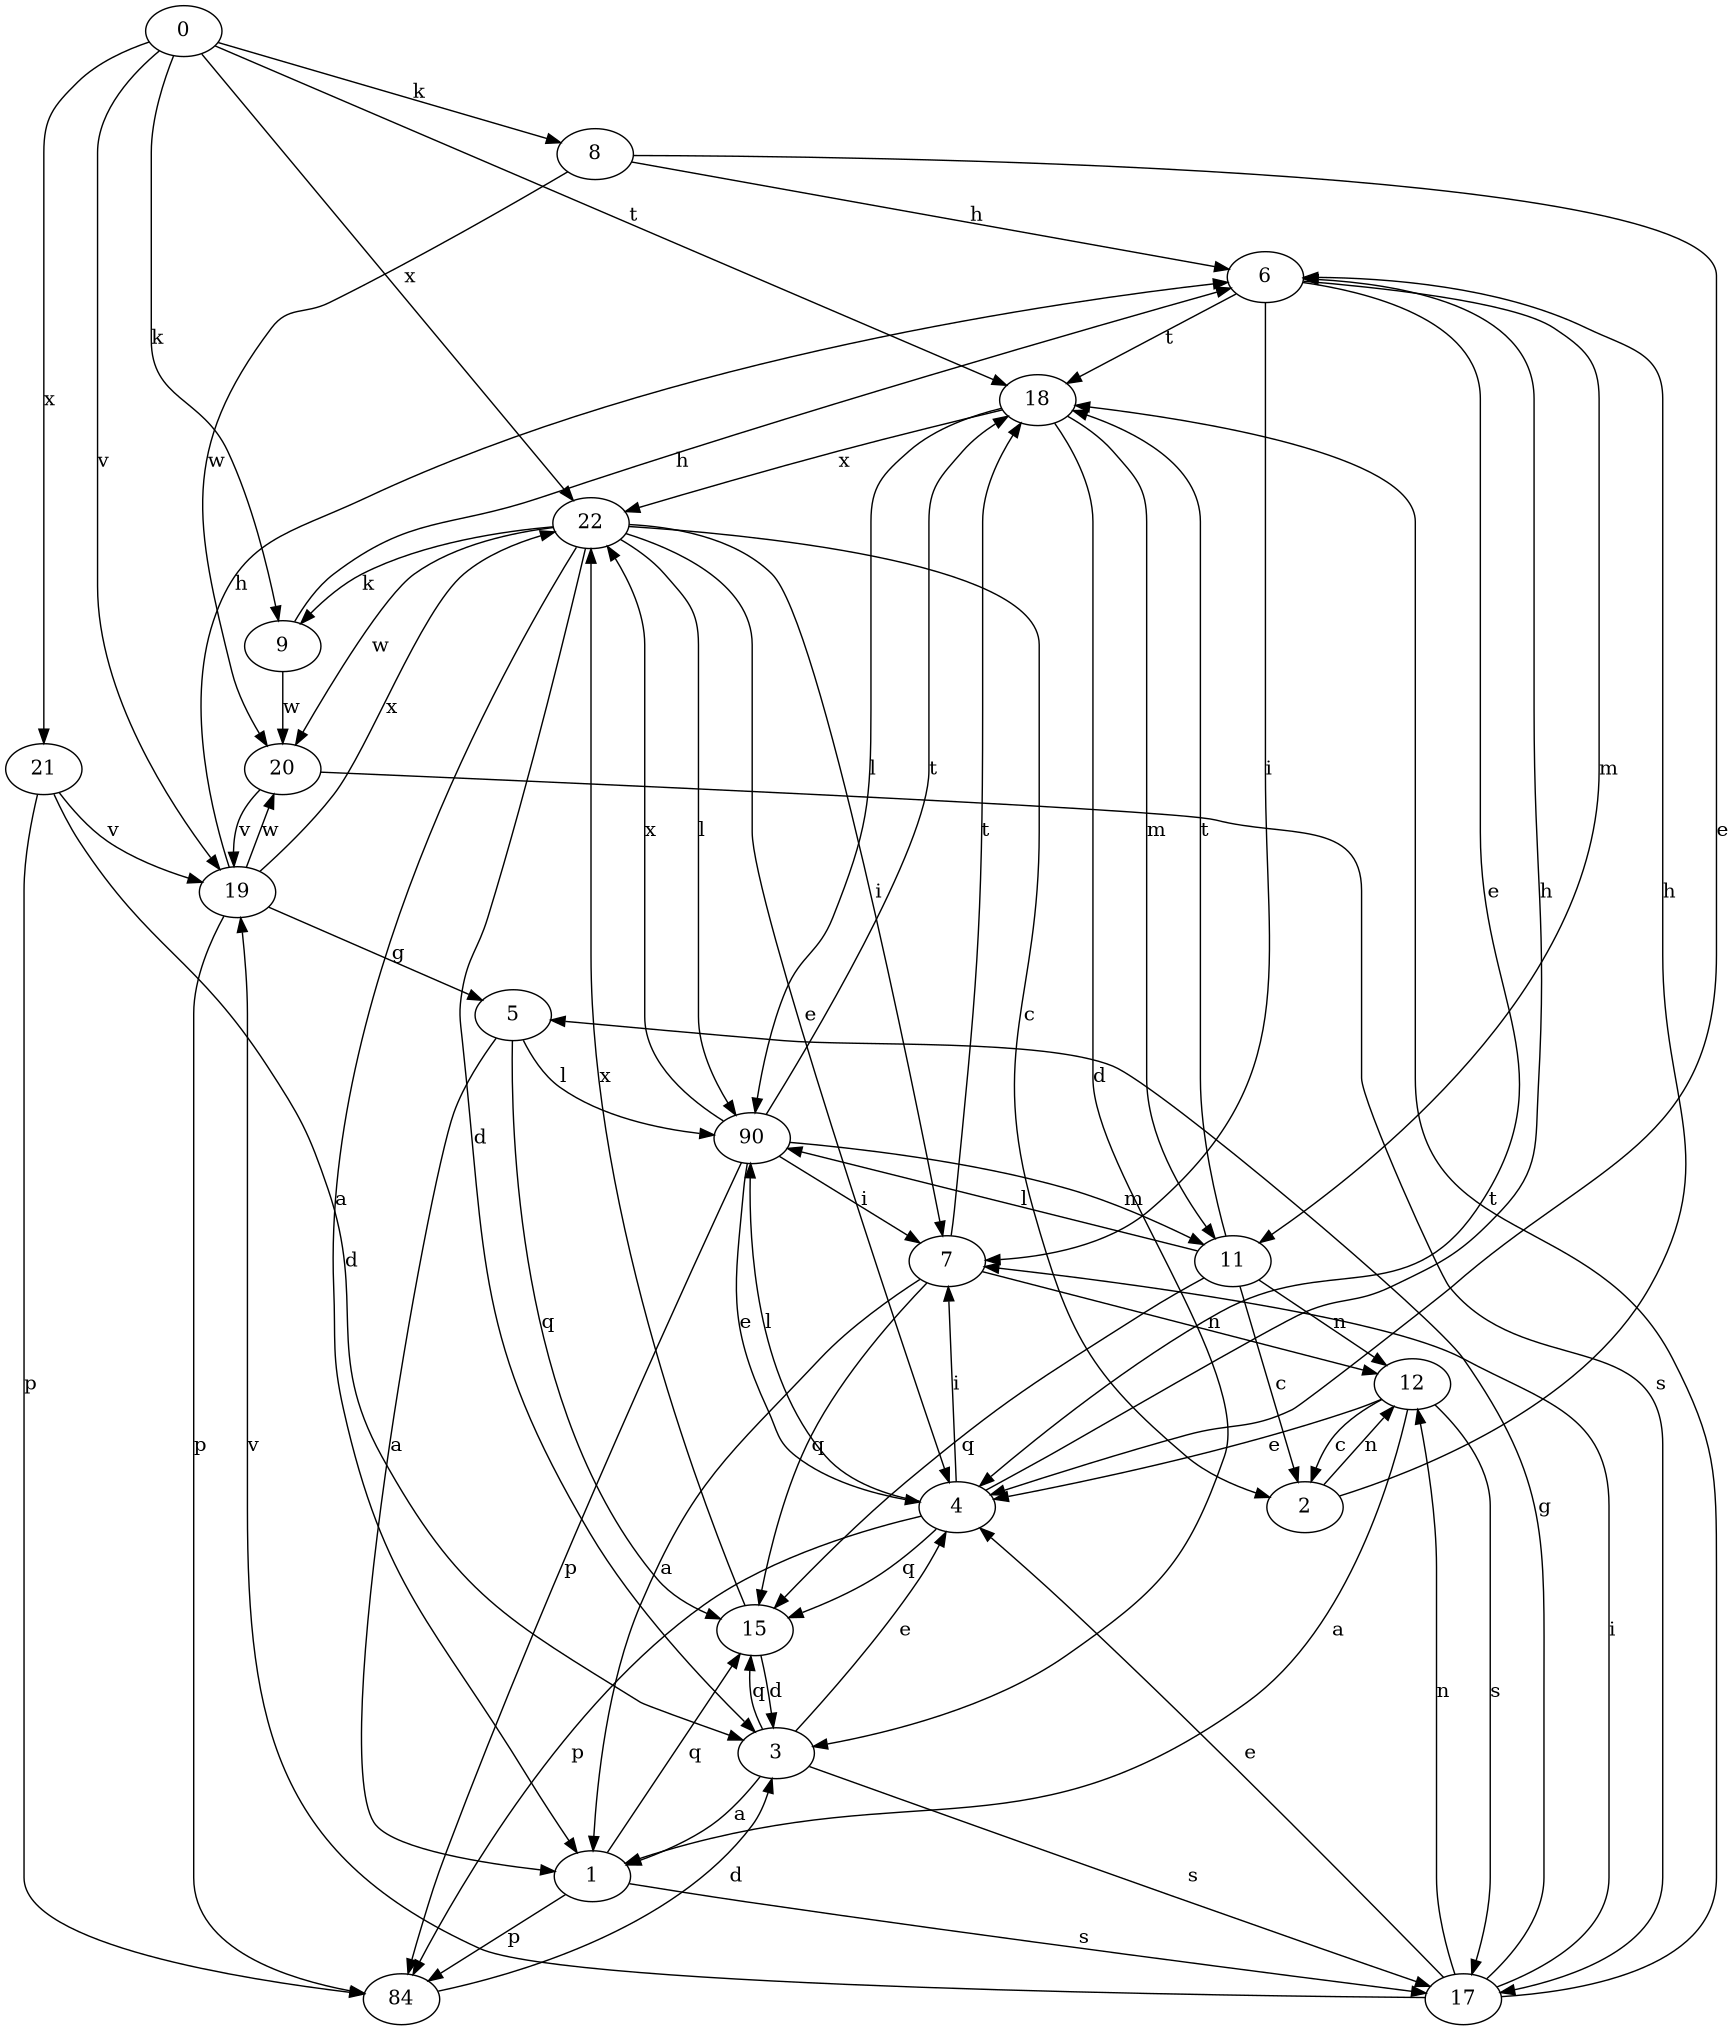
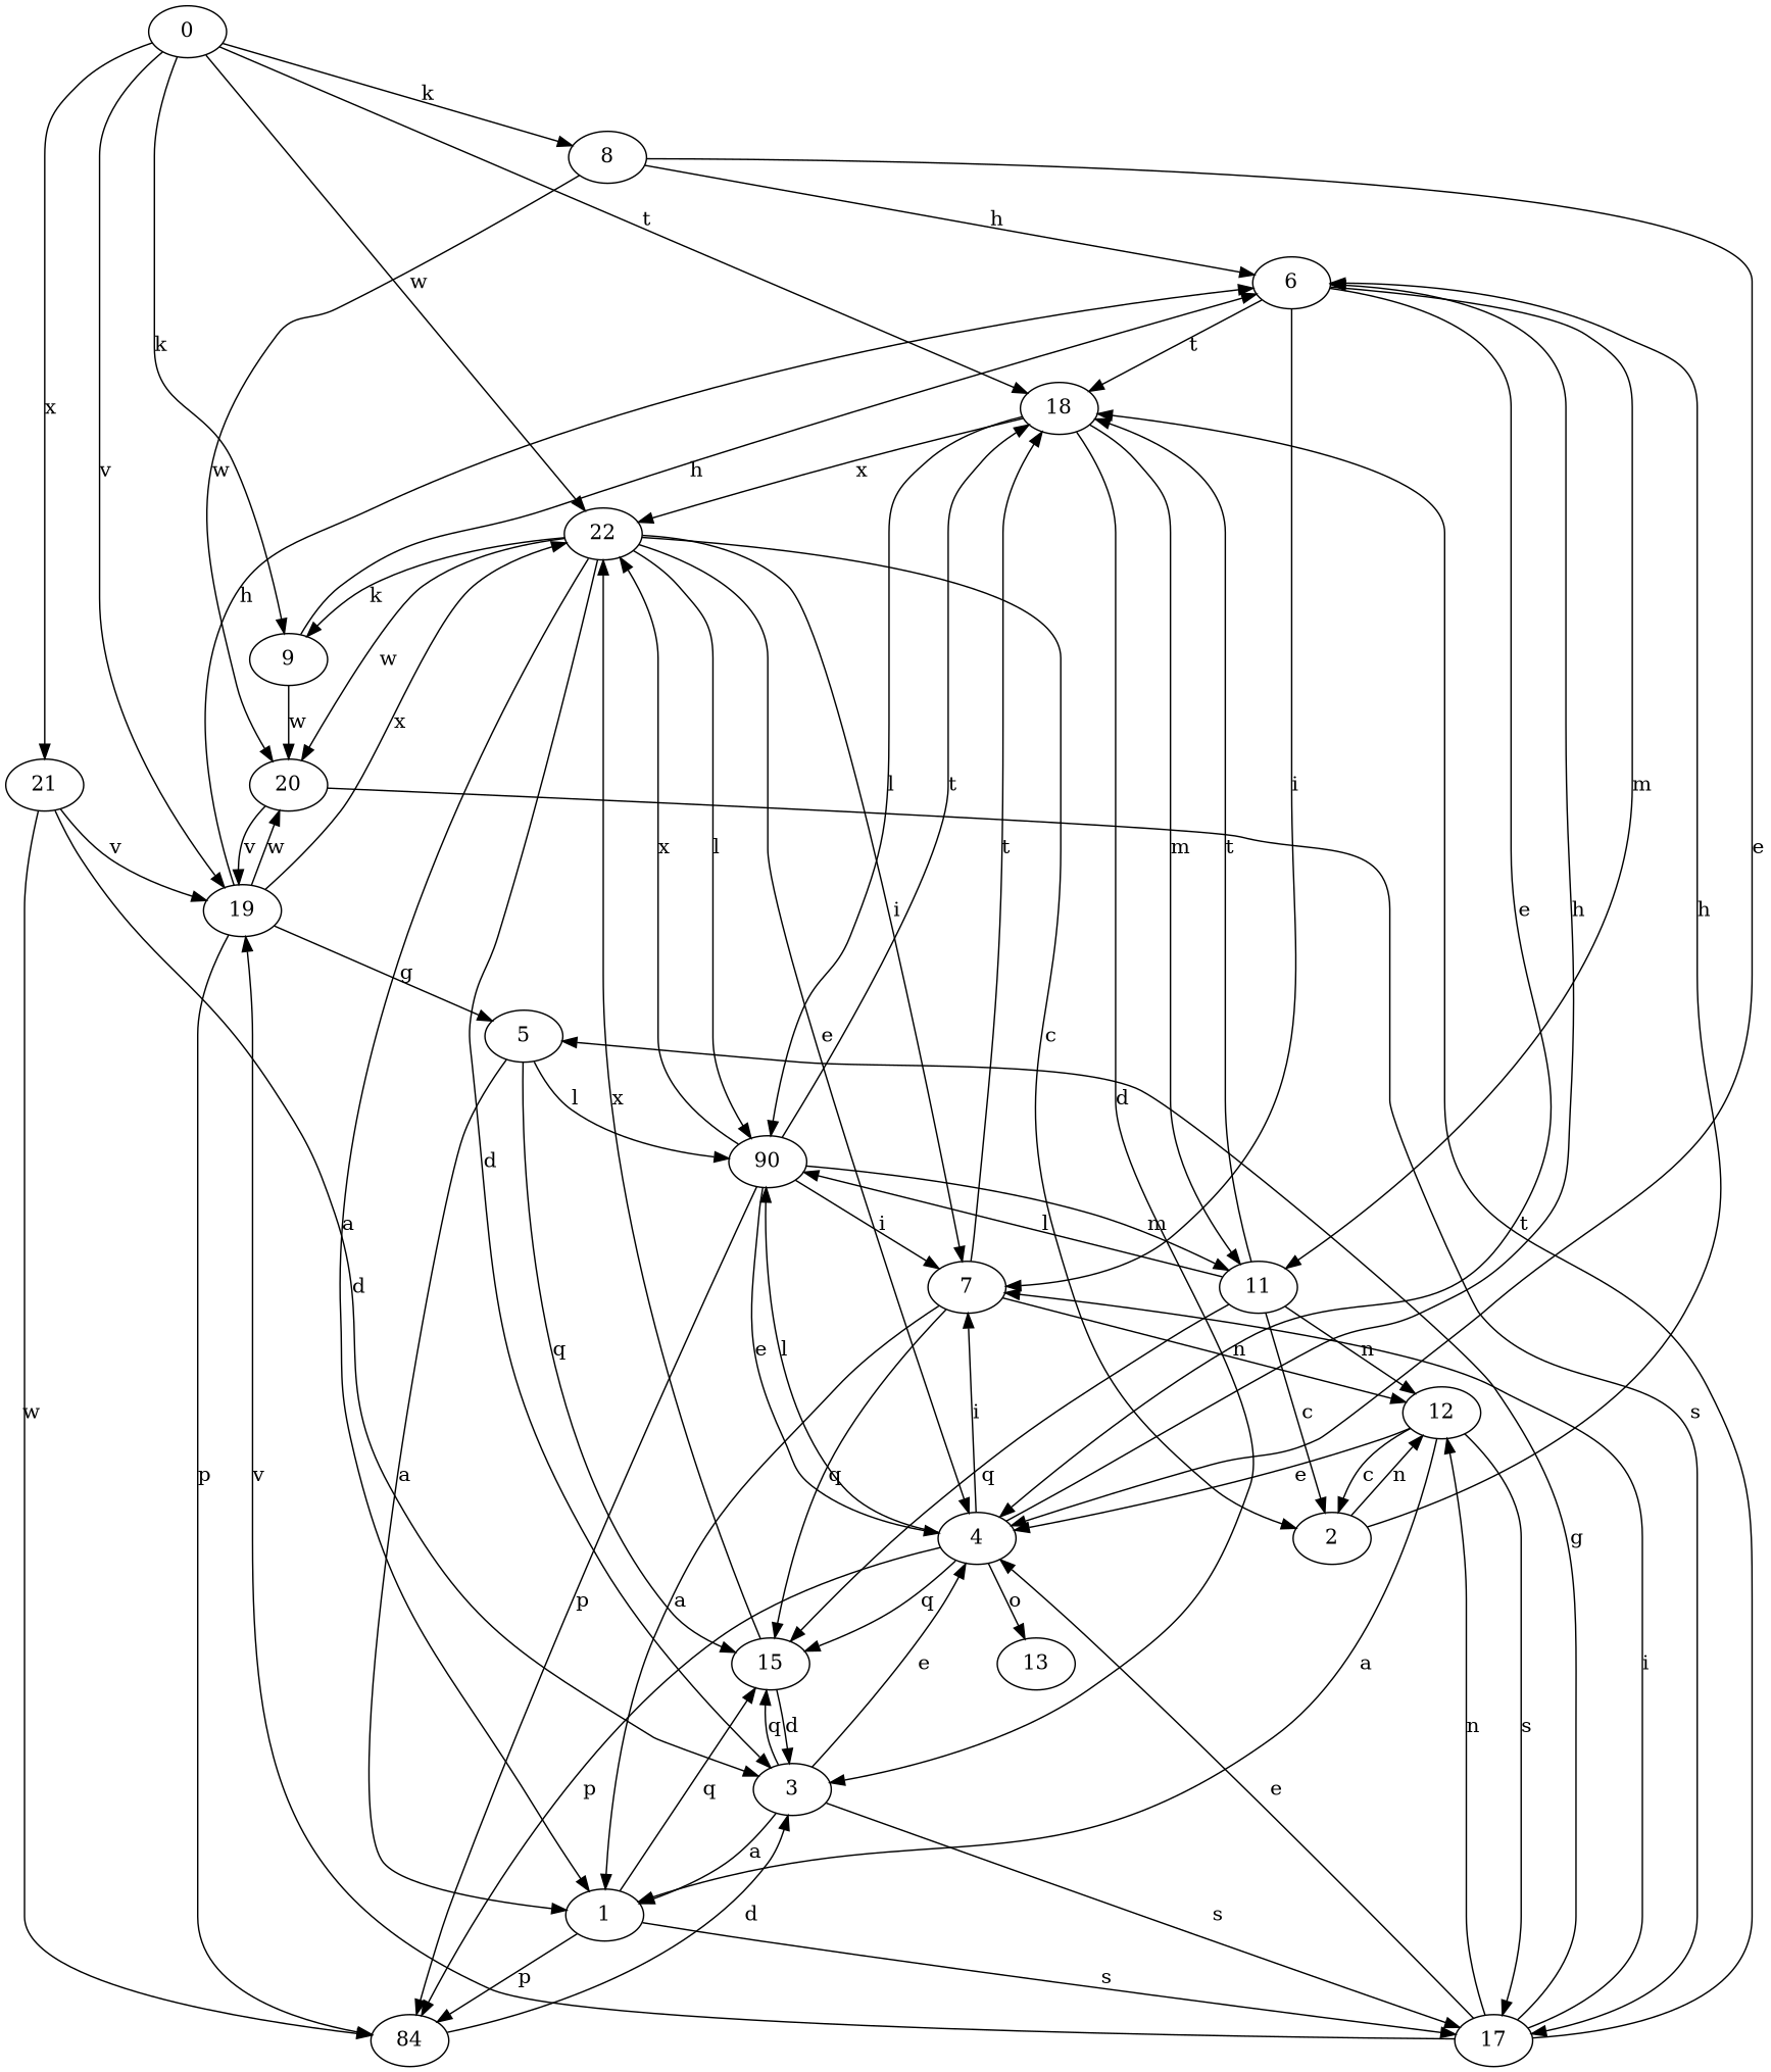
  strict digraph {
    0
    8
    9
    18
    19
    21
    22
    6
    4
    20
    3
    n12 [label=90]
    11
    n14 [label=84]
    5
    1
    2
    7
    15
    17
    12
+   13
    0 -> 8 [label=k]
    0 -> 9 [label=k]
    0 -> 18 [label=t]
    0 -> 19 [label=v]
    0 -> 21 [label=x]
-   0 -> 22 [label=x]
+   0 -> 22 [label=w]
    8 -> 6 [label=h]
    8 -> 4 [label=e]
    8 -> 20 [label=w]
    9 -> 6 [label=h]
    9 -> 20 [label=w]
    18 -> 22 [label=x]
    18 -> 3 [label=d]
    18 -> n12 [label=l]
    18 -> 11 [label=m]
    19 -> 22 [label=x]
    19 -> 6 [label=h]
    19 -> 20 [label=w]
    19 -> n14 [label=p]
    19 -> 5 [label=g]
    21 -> 19 [label=v]
    21 -> 3 [label=d]
-   21 -> n14 [label=p]
+   21 -> n14 [label=w]
    22 -> 9 [label=k]
    22 -> 4 [label=e]
    22 -> 20 [label=w]
    22 -> 3 [label=d]
    22 -> n12 [label=l]
    22 -> 1 [label=a]
    22 -> 2 [label=c]
    22 -> 7 [label=i]
    6 -> 18 [label=t]
    6 -> 4 [label=e]
    6 -> 11 [label=m]
    6 -> 7 [label=i]
    4 -> 6 [label=h]
    4 -> n12 [label=l]
    4 -> n14 [label=p]
    4 -> 7 [label=i]
    4 -> 15 [label=q]
+   4 -> 13 [label=o]
    20 -> 19 [label=v]
    20 -> 17 [label=s]
    3 -> 4 [label=e]
    3 -> 1 [label=a]
    3 -> 15 [label=q]
    3 -> 17 [label=s]
    n12 -> 18 [label=t]
    n12 -> 22 [label=x]
    n12 -> 4 [label=e]
    n12 -> 11 [label=m]
    n12 -> n14 [label=p]
    n12 -> 7 [label=i]
    11 -> 18 [label=t]
    11 -> n12 [label=l]
    11 -> 2 [label=c]
    11 -> 15 [label=q]
    11 -> 12 [label=n]
    n14 -> 3 [label=d]
    5 -> n12 [label=l]
    5 -> 1 [label=a]
    5 -> 15 [label=q]
    1 -> n14 [label=p]
    1 -> 15 [label=q]
    1 -> 17 [label=s]
    2 -> 6 [label=h]
    2 -> 12 [label=n]
    7 -> 18 [label=t]
    7 -> 1 [label=a]
    7 -> 15 [label=q]
    7 -> 12 [label=n]
    15 -> 22 [label=x]
    15 -> 3 [label=d]
    17 -> 18 [label=t]
    17 -> 19 [label=v]
    17 -> 4 [label=e]
    17 -> 5 [label=g]
    17 -> 7 [label=i]
    17 -> 12 [label=n]
    12 -> 4 [label=e]
    12 -> 1 [label=a]
    12 -> 2 [label=c]
    12 -> 17 [label=s]
  }
